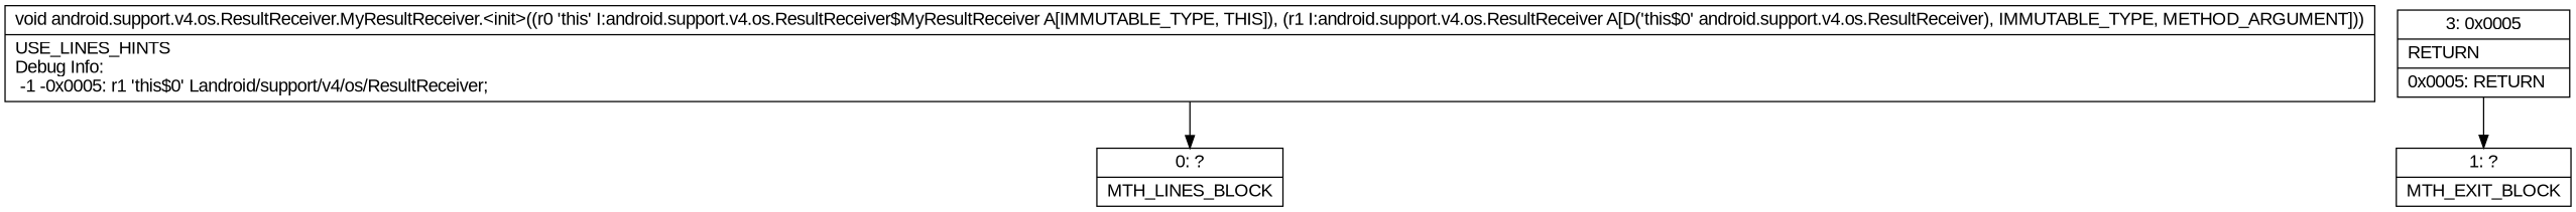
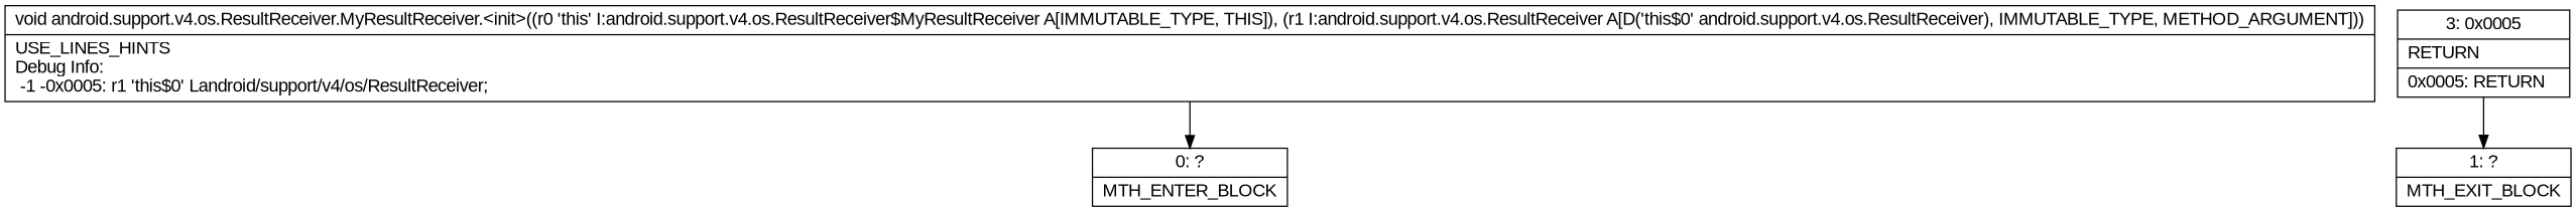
  digraph {
    fontname="Liberation Sans"
    node [fontname="Liberation Sans" shape=record]
    edge [fontname="Liberation Sans"]
-   n1 [label="{0\:\ ?|MTH_LINES_BLOCK\l}"]
+   n1 [label="{0\:\ ?|MTH_ENTER_BLOCK\l}"]
    n2 [label="{3\:\ 0x0005|RETURN\l|0x0005: RETURN   \l}"]
    n3 [label="{1\:\ ?|MTH_EXIT_BLOCK\l}"]
    n4 [label="{void android.support.v4.os.ResultReceiver.MyResultReceiver.\<init\>((r0 'this' I:android.support.v4.os.ResultReceiver$MyResultReceiver A[IMMUTABLE_TYPE, THIS]), (r1 I:android.support.v4.os.ResultReceiver A[D('this$0' android.support.v4.os.ResultReceiver), IMMUTABLE_TYPE, METHOD_ARGUMENT]))  | USE_LINES_HINTS\lDebug Info:\l  \-1 \-0x0005: r1 'this$0' Landroid\/support\/v4\/os\/ResultReceiver;\l}"]
    n2 -> n3
    n4 -> n1
  }
